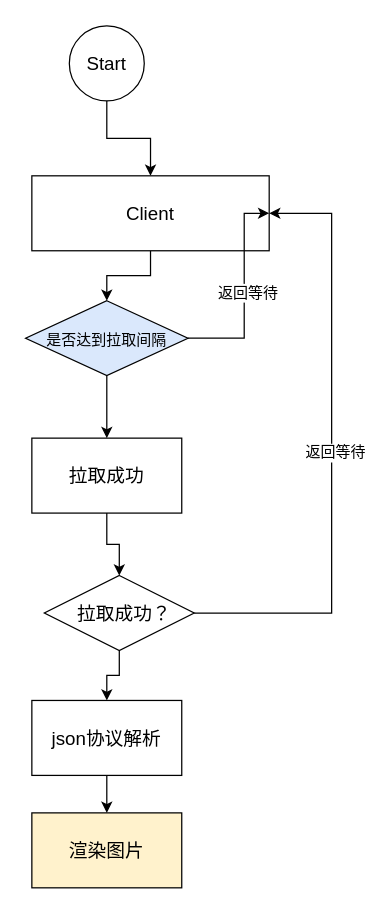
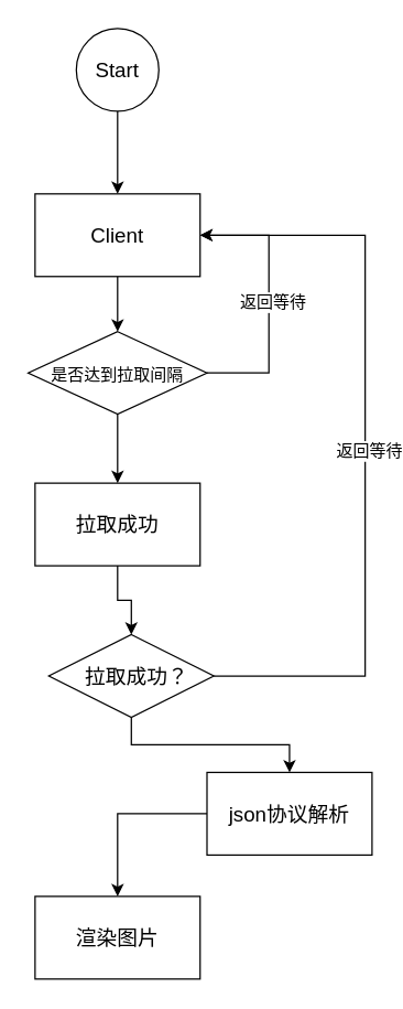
  <mxCell id="0" />
  <mxCell id="1" parent="0" />
  <mxCell id="2" value="" style="edgeStyle=orthogonalEdgeStyle;rounded=0;orthogonalLoop=1;jettySize=auto;html=1;fontSize=15;" edge="1" parent="1" source="3" target="5"><mxGeometry relative="1" as="geometry" /></mxCell>
  <mxCell id="3" value="Start" style="ellipse;whiteSpace=wrap;html=1;aspect=fixed;fontSize=15;" vertex="1" parent="1"><mxGeometry x="55" y="20" width="60" height="60" as="geometry" /></mxCell>
  <mxCell id="4" value="" style="edgeStyle=orthogonalEdgeStyle;rounded=0;orthogonalLoop=1;jettySize=auto;html=1;fontSize=15;" edge="1" parent="1" source="5" target="9"><mxGeometry relative="1" as="geometry" /></mxCell>
- <mxCell id="5" value="Client" style="whiteSpace=wrap;html=1;fontSize=15;" vertex="1" parent="1"><mxGeometry x="25" y="140" width="190" height="60" as="geometry" /></mxCell>
+ <mxCell id="5" value="Client" style="whiteSpace=wrap;html=1;fontSize=15;" vertex="1" parent="1"><mxGeometry x="25" y="140" width="120" height="60" as="geometry" /></mxCell>
  <mxCell id="6" value="" style="edgeStyle=orthogonalEdgeStyle;rounded=0;orthogonalLoop=1;jettySize=auto;html=1;fontSize=12;entryX=1;entryY=0.5;entryDx=0;entryDy=0;exitX=1;exitY=0.5;exitDx=0;exitDy=0;" edge="1" parent="1" source="9" target="5"><mxGeometry relative="1" as="geometry"><mxPoint x="235" y="300" as="targetPoint" /><Array as="points"><mxPoint x="195" y="270" /><mxPoint x="195" y="170" /></Array></mxGeometry></mxCell>
  <mxCell id="7" value="返回等待" style="edgeLabel;html=1;align=center;verticalAlign=middle;resizable=0;points=[];fontSize=12;" vertex="1" connectable="0" parent="6"><mxGeometry x="-0.004" y="-2" relative="1" as="geometry"><mxPoint as="offset" /></mxGeometry></mxCell>
  <mxCell id="8" value="" style="edgeStyle=orthogonalEdgeStyle;rounded=0;orthogonalLoop=1;jettySize=auto;html=1;fontSize=12;" edge="1" parent="1" source="9" target="11"><mxGeometry relative="1" as="geometry" /></mxCell>
- <mxCell id="9" value="&lt;font style=&quot;font-size: 12px&quot;&gt;是否达到拉取间隔&lt;/font&gt;" style="rhombus;whiteSpace=wrap;html=1;fontSize=15;fillColor=#dae8fc;" vertex="1" parent="1"><mxGeometry x="20" y="240" width="130" height="60" as="geometry" /></mxCell>
+ <mxCell id="9" value="&lt;font style=&quot;font-size: 12px&quot;&gt;是否达到拉取间隔&lt;/font&gt;" style="rhombus;whiteSpace=wrap;html=1;fontSize=15;" vertex="1" parent="1"><mxGeometry x="20" y="240" width="130" height="60" as="geometry" /></mxCell>
  <mxCell id="10" value="" style="edgeStyle=orthogonalEdgeStyle;rounded=0;orthogonalLoop=1;jettySize=auto;html=1;fontSize=12;" edge="1" parent="1" source="11" target="13"><mxGeometry relative="1" as="geometry" /></mxCell>
  <mxCell id="11" value="拉取成功" style="whiteSpace=wrap;html=1;fontSize=15;" vertex="1" parent="1"><mxGeometry x="25" y="350" width="120" height="60" as="geometry" /></mxCell>
  <mxCell id="12" value="" style="edgeStyle=orthogonalEdgeStyle;rounded=0;orthogonalLoop=1;jettySize=auto;html=1;fontSize=12;" edge="1" parent="1" source="13" target="17"><mxGeometry relative="1" as="geometry" /></mxCell>
  <mxCell id="13" value="&amp;nbsp; 拉取成功？" style="rhombus;whiteSpace=wrap;html=1;fontSize=15;" vertex="1" parent="1"><mxGeometry x="35" y="460" width="120" height="60" as="geometry" /></mxCell>
  <mxCell id="14" value="" style="edgeStyle=orthogonalEdgeStyle;rounded=0;orthogonalLoop=1;jettySize=auto;html=1;fontSize=12;entryX=1;entryY=0.5;entryDx=0;entryDy=0;exitX=1;exitY=0.5;exitDx=0;exitDy=0;" edge="1" parent="1" source="13" target="5"><mxGeometry relative="1" as="geometry"><mxPoint x="160" y="280" as="sourcePoint" /><mxPoint x="155" y="180" as="targetPoint" /><Array as="points"><mxPoint x="265" y="490" /><mxPoint x="265" y="170" /></Array></mxGeometry></mxCell>
  <mxCell id="15" value="返回等待" style="edgeLabel;html=1;align=center;verticalAlign=middle;resizable=0;points=[];fontSize=12;" vertex="1" connectable="0" parent="14"><mxGeometry x="-0.004" y="-2" relative="1" as="geometry"><mxPoint as="offset" /></mxGeometry></mxCell>
  <mxCell id="16" value="" style="edgeStyle=orthogonalEdgeStyle;rounded=0;orthogonalLoop=1;jettySize=auto;html=1;fontSize=12;" edge="1" parent="1" source="17" target="18"><mxGeometry relative="1" as="geometry" /></mxCell>
- <mxCell id="17" value="json协议解析" style="whiteSpace=wrap;html=1;fontSize=15;" vertex="1" parent="1"><mxGeometry x="25" y="560" width="120" height="60" as="geometry" /></mxCell>
- <mxCell id="18" value="渲染图片" style="whiteSpace=wrap;html=1;fontSize=15;fillColor=#fff2cc;" vertex="1" parent="1"><mxGeometry x="25" y="650" width="120" height="60" as="geometry" /></mxCell>
+ <mxCell id="17" value="json协议解析" style="whiteSpace=wrap;html=1;fontSize=15;" vertex="1" parent="1"><mxGeometry x="150" y="560" width="120" height="60" as="geometry" /></mxCell>
+ <mxCell id="18" value="渲染图片" style="whiteSpace=wrap;html=1;fontSize=15;" vertex="1" parent="1"><mxGeometry x="25" y="650" width="120" height="60" as="geometry" /></mxCell>
